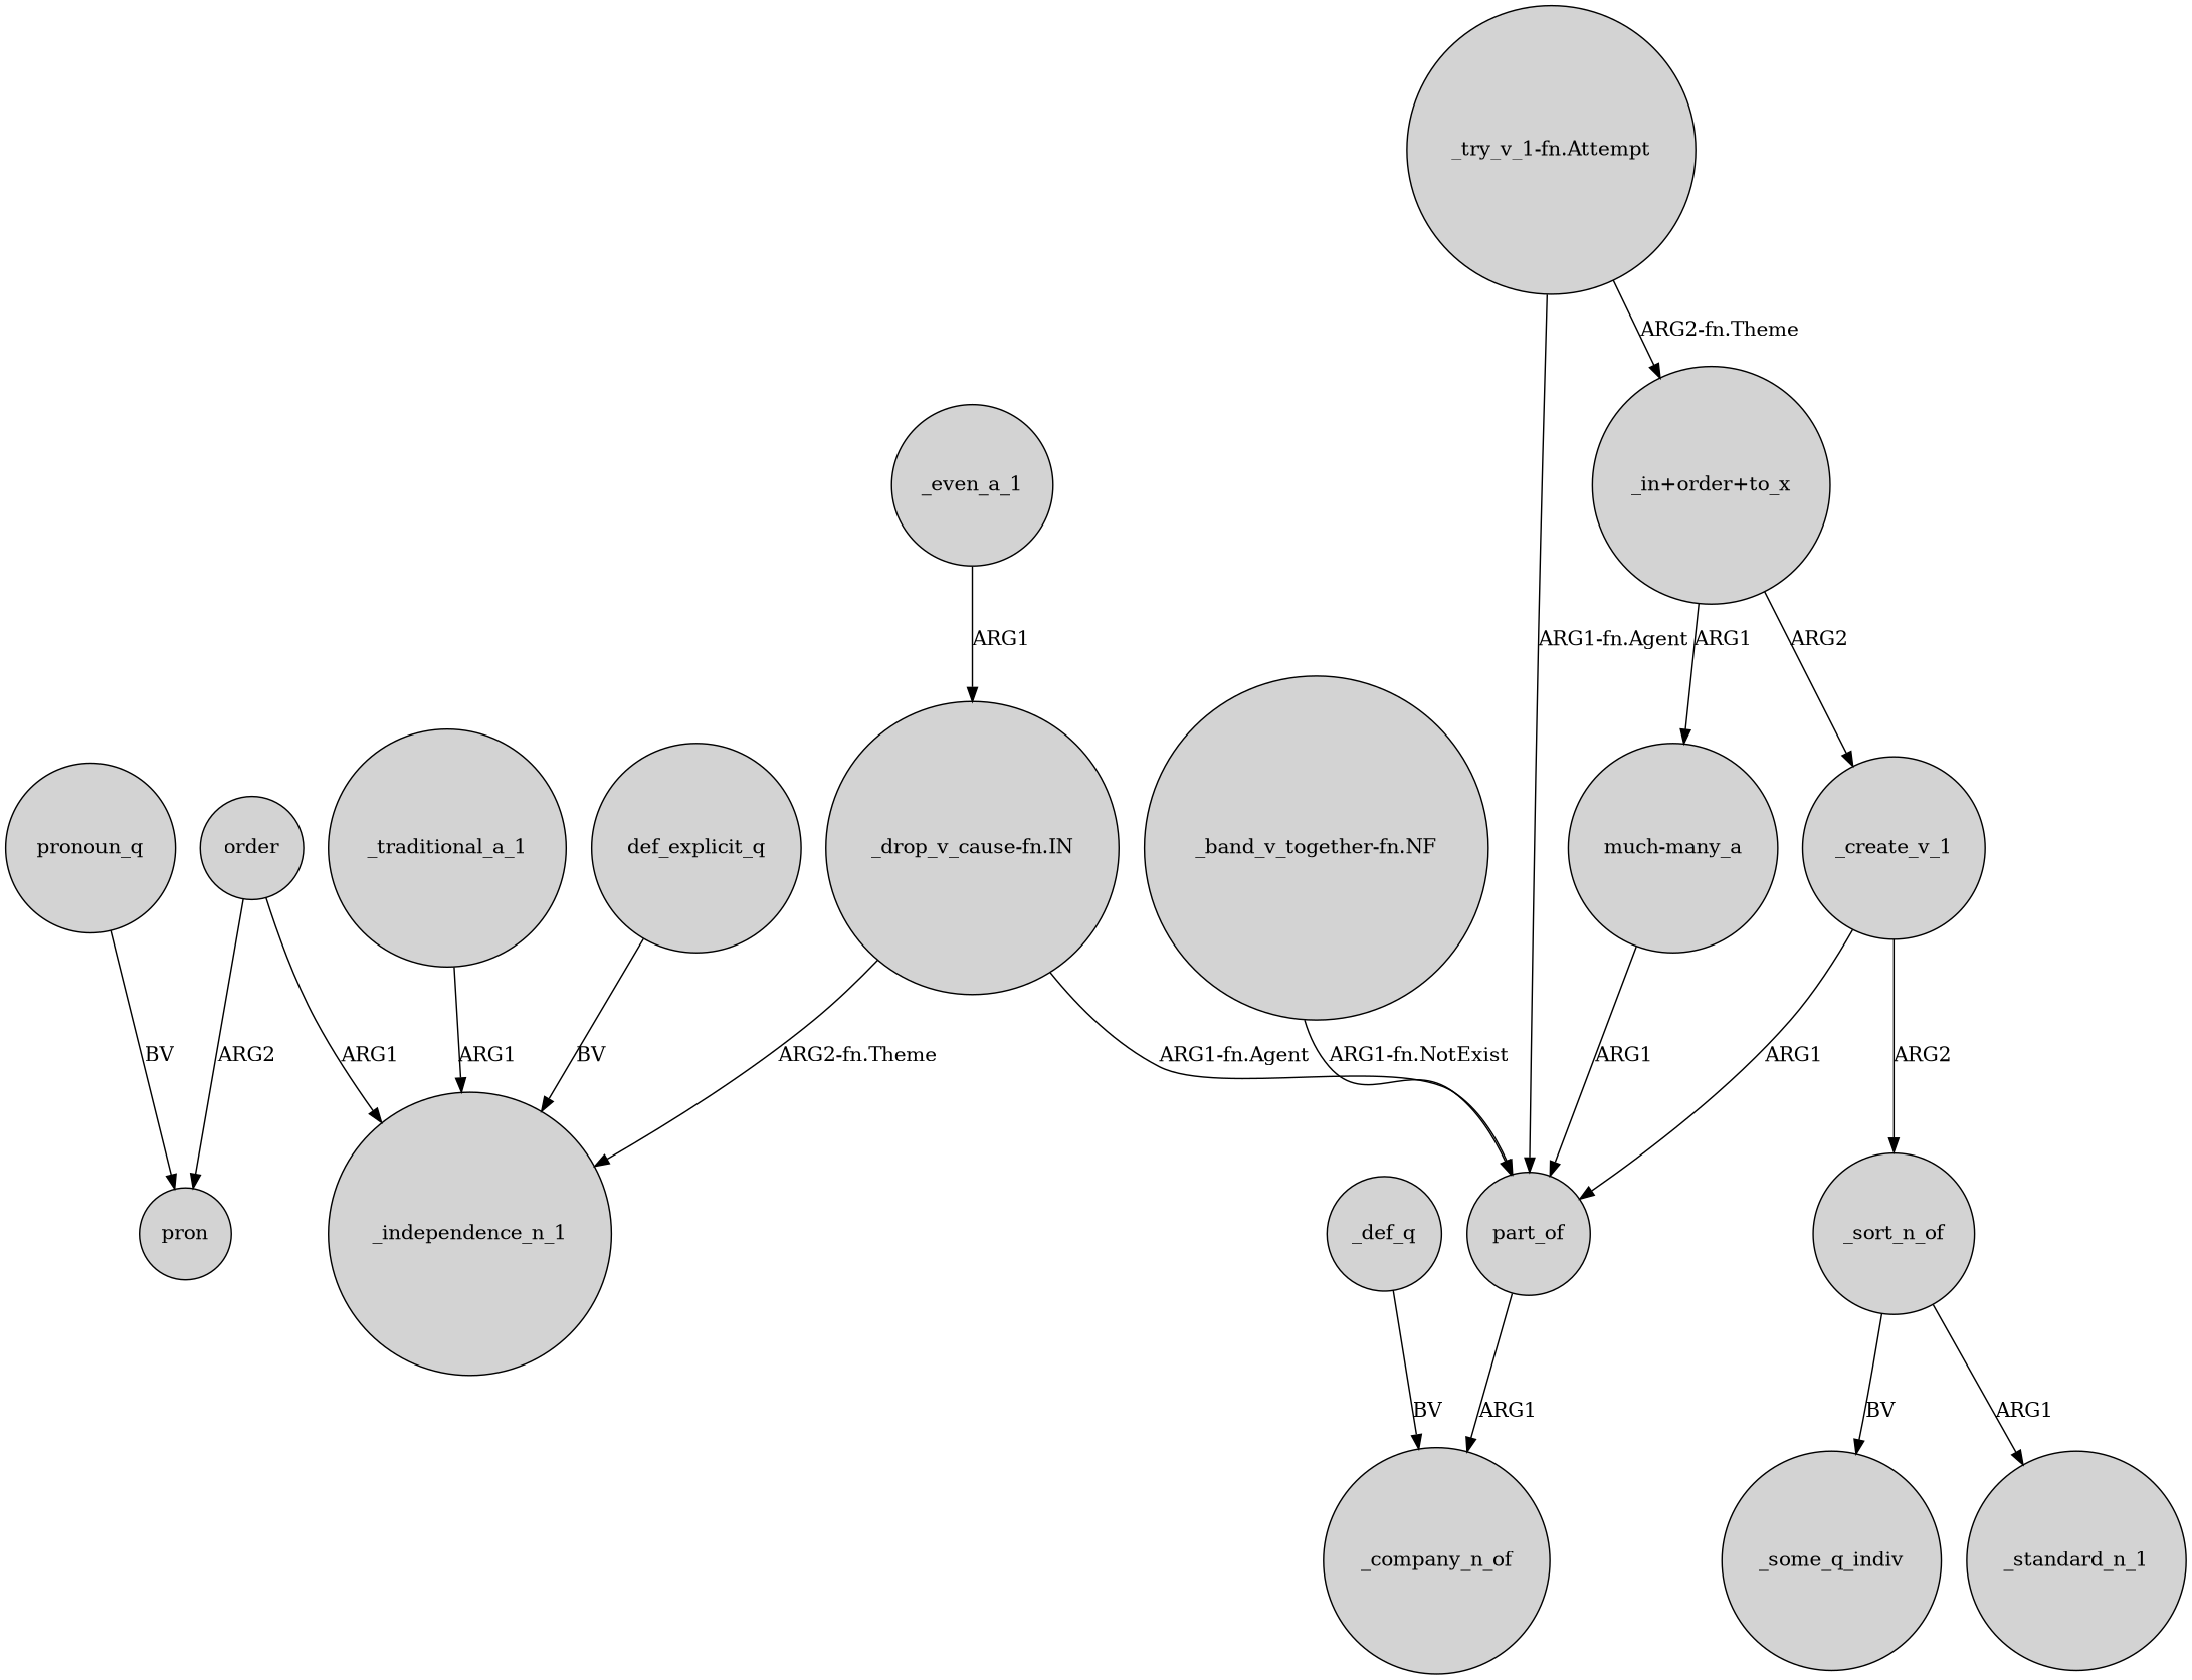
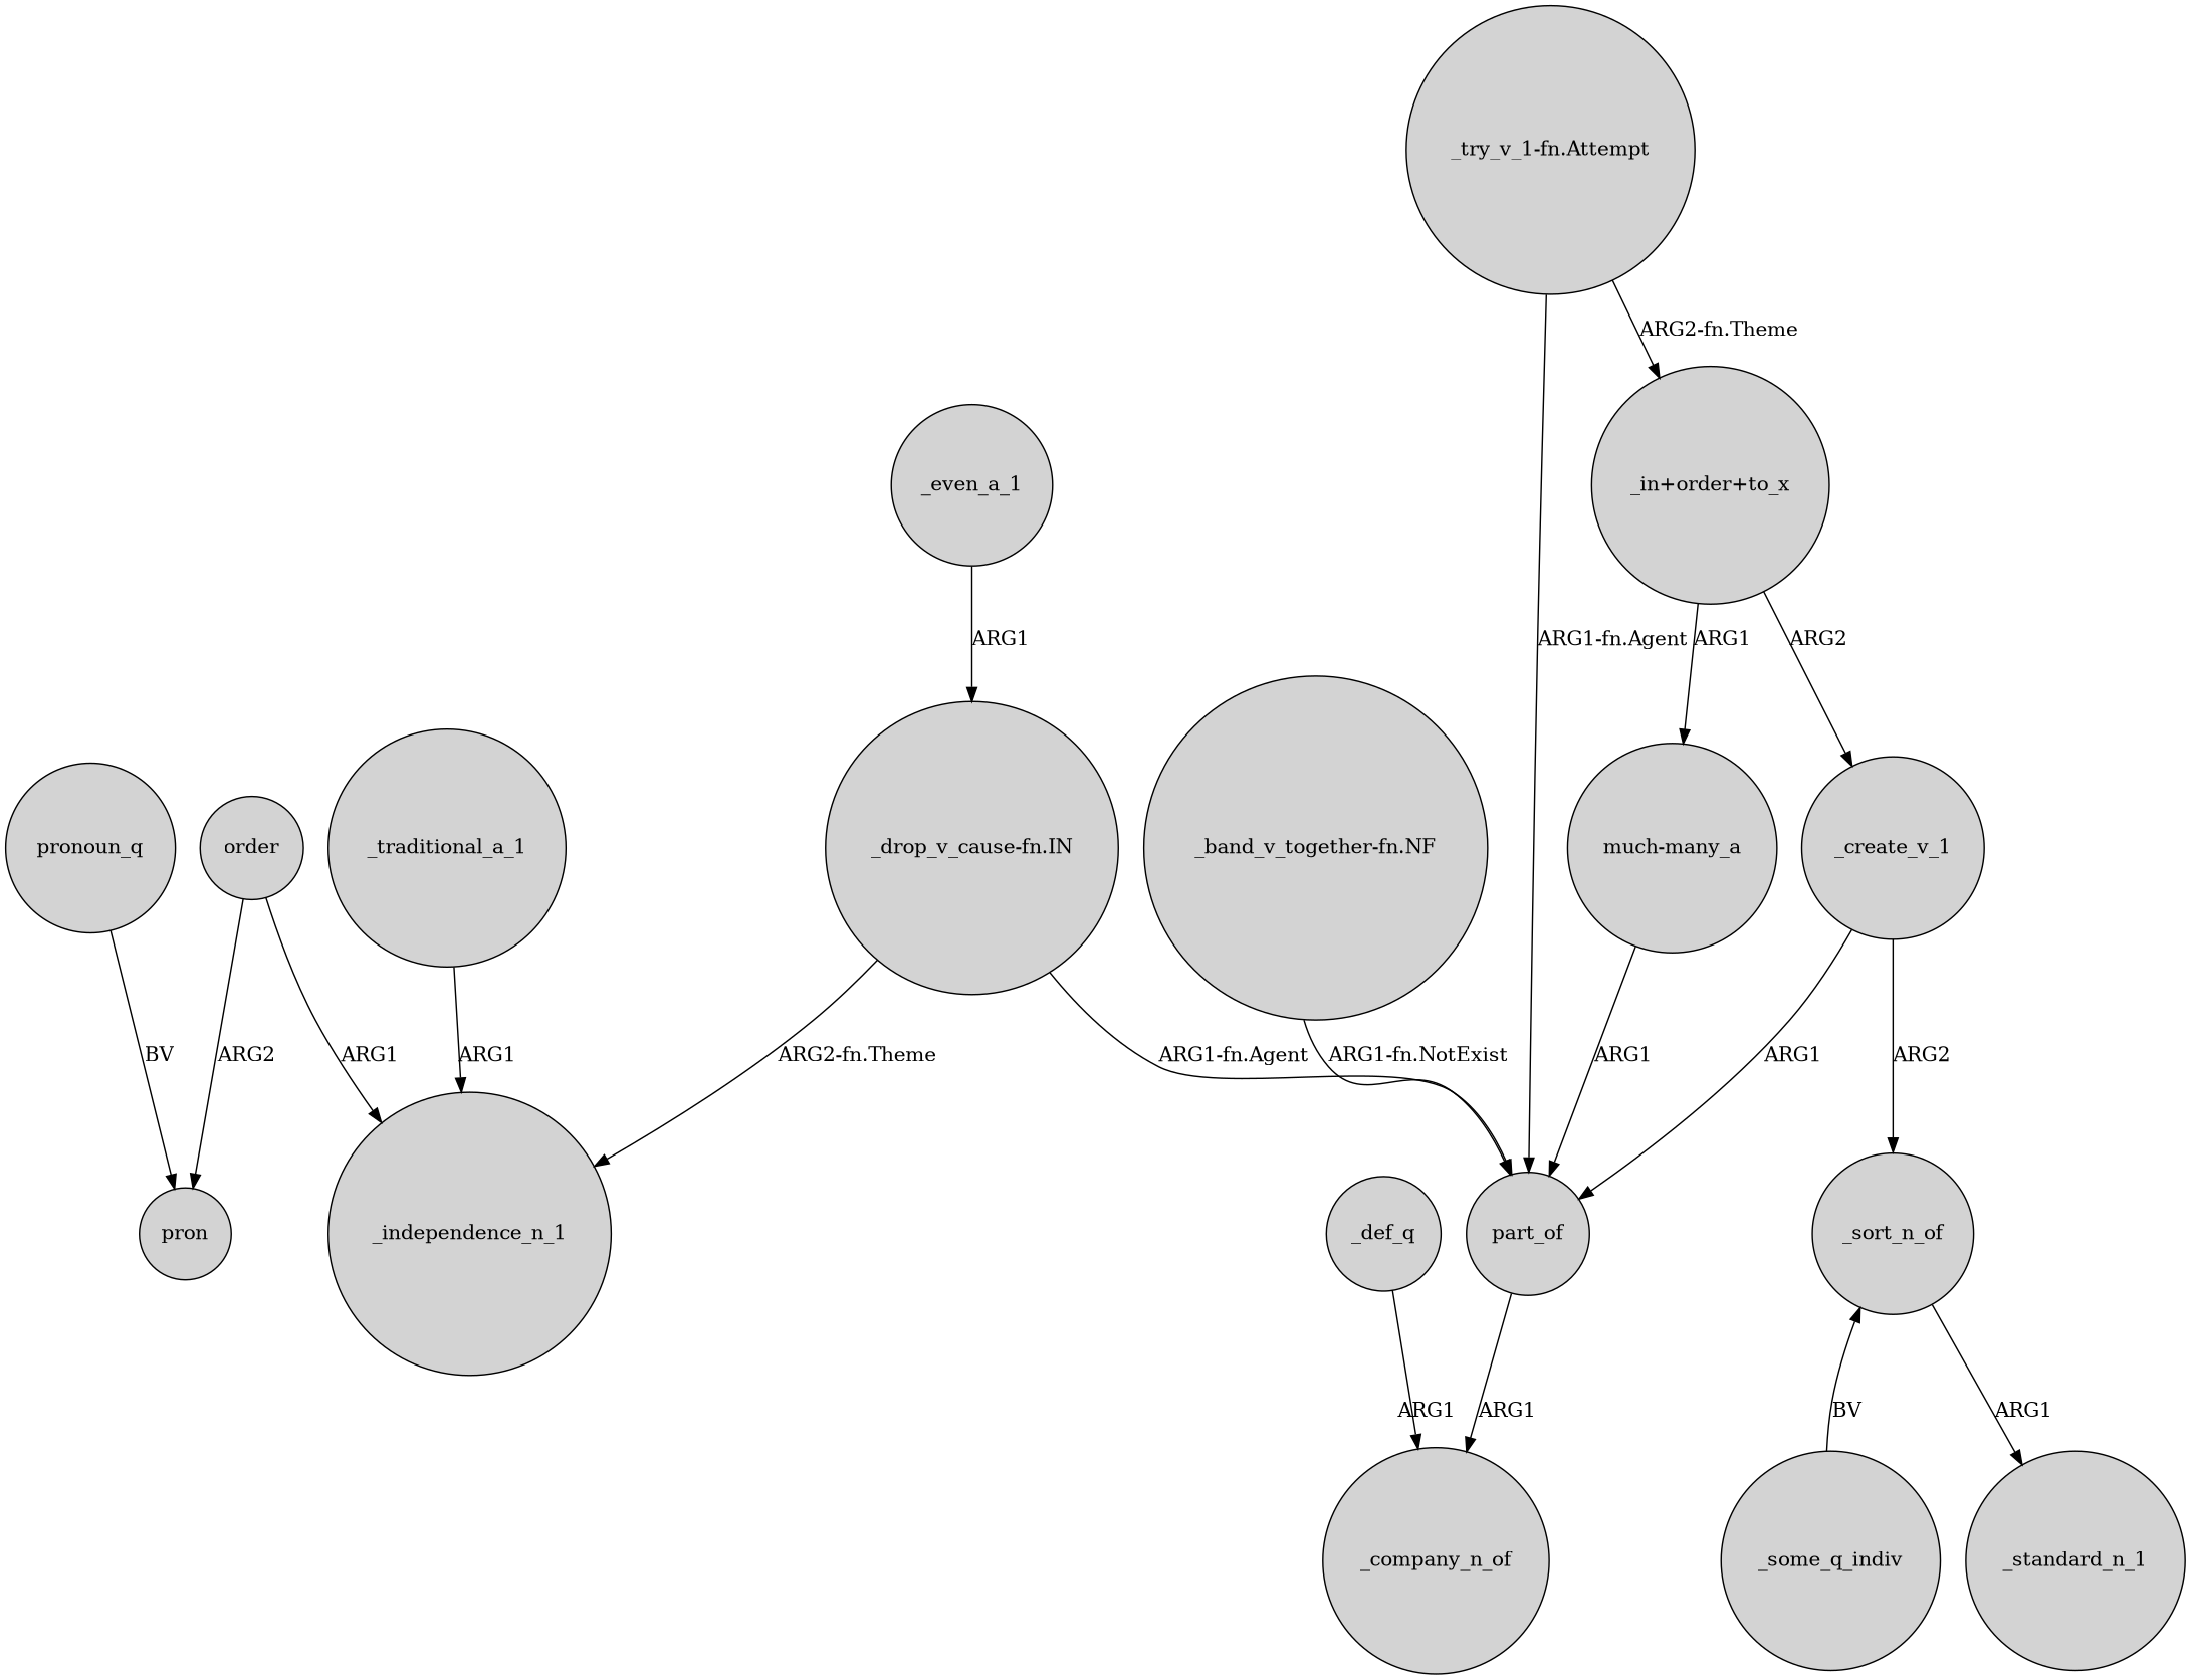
  digraph {
    node [shape=circle style=filled]
-   def_explicit_q
    _independence_n_1
    part_of
    _company_n_of
    n5 [label=order]
    pron
    _some_q_indiv
    _sort_n_of
    _standard_n_1
    "much-many_a"
    _create_v_1
    "_try_v_1-fn.Attempt"
    "_in+order+to_x"
    "_band_v_together-fn.NF"
    n15 [label=_def_q]
    pronoun_q
    "_drop_v_cause-fn.IN"
    _even_a_1
    _traditional_a_1
-   def_explicit_q -> _independence_n_1 [label=BV]
    part_of -> _company_n_of [label=ARG1]
    n5 -> _independence_n_1 [label=ARG1]
    n5 -> pron [label=ARG2]
-   _sort_n_of -> _some_q_indiv [label=BV]
+   _some_q_indiv -> _sort_n_of [label=BV]
    _sort_n_of -> _standard_n_1 [label=ARG1]
    "much-many_a" -> part_of [label=ARG1]
    _create_v_1 -> part_of [label=ARG1]
    _create_v_1 -> _sort_n_of [label=ARG2]
    "_try_v_1-fn.Attempt" -> part_of [label="ARG1-fn.Agent"]
    "_try_v_1-fn.Attempt" -> "_in+order+to_x" [label="ARG2-fn.Theme"]
    "_in+order+to_x" -> "much-many_a" [label=ARG1]
    "_in+order+to_x" -> _create_v_1 [label=ARG2]
    "_band_v_together-fn.NF" -> part_of [label="ARG1-fn.NotExist"]
-   n15 -> _company_n_of [label=BV]
+   n15 -> _company_n_of [label=ARG1]
    pronoun_q -> pron [label=BV]
    "_drop_v_cause-fn.IN" -> _independence_n_1 [label="ARG2-fn.Theme"]
    "_drop_v_cause-fn.IN" -> part_of [label="ARG1-fn.Agent"]
    _even_a_1 -> "_drop_v_cause-fn.IN" [label=ARG1]
    _traditional_a_1 -> _independence_n_1 [label=ARG1]
  }
